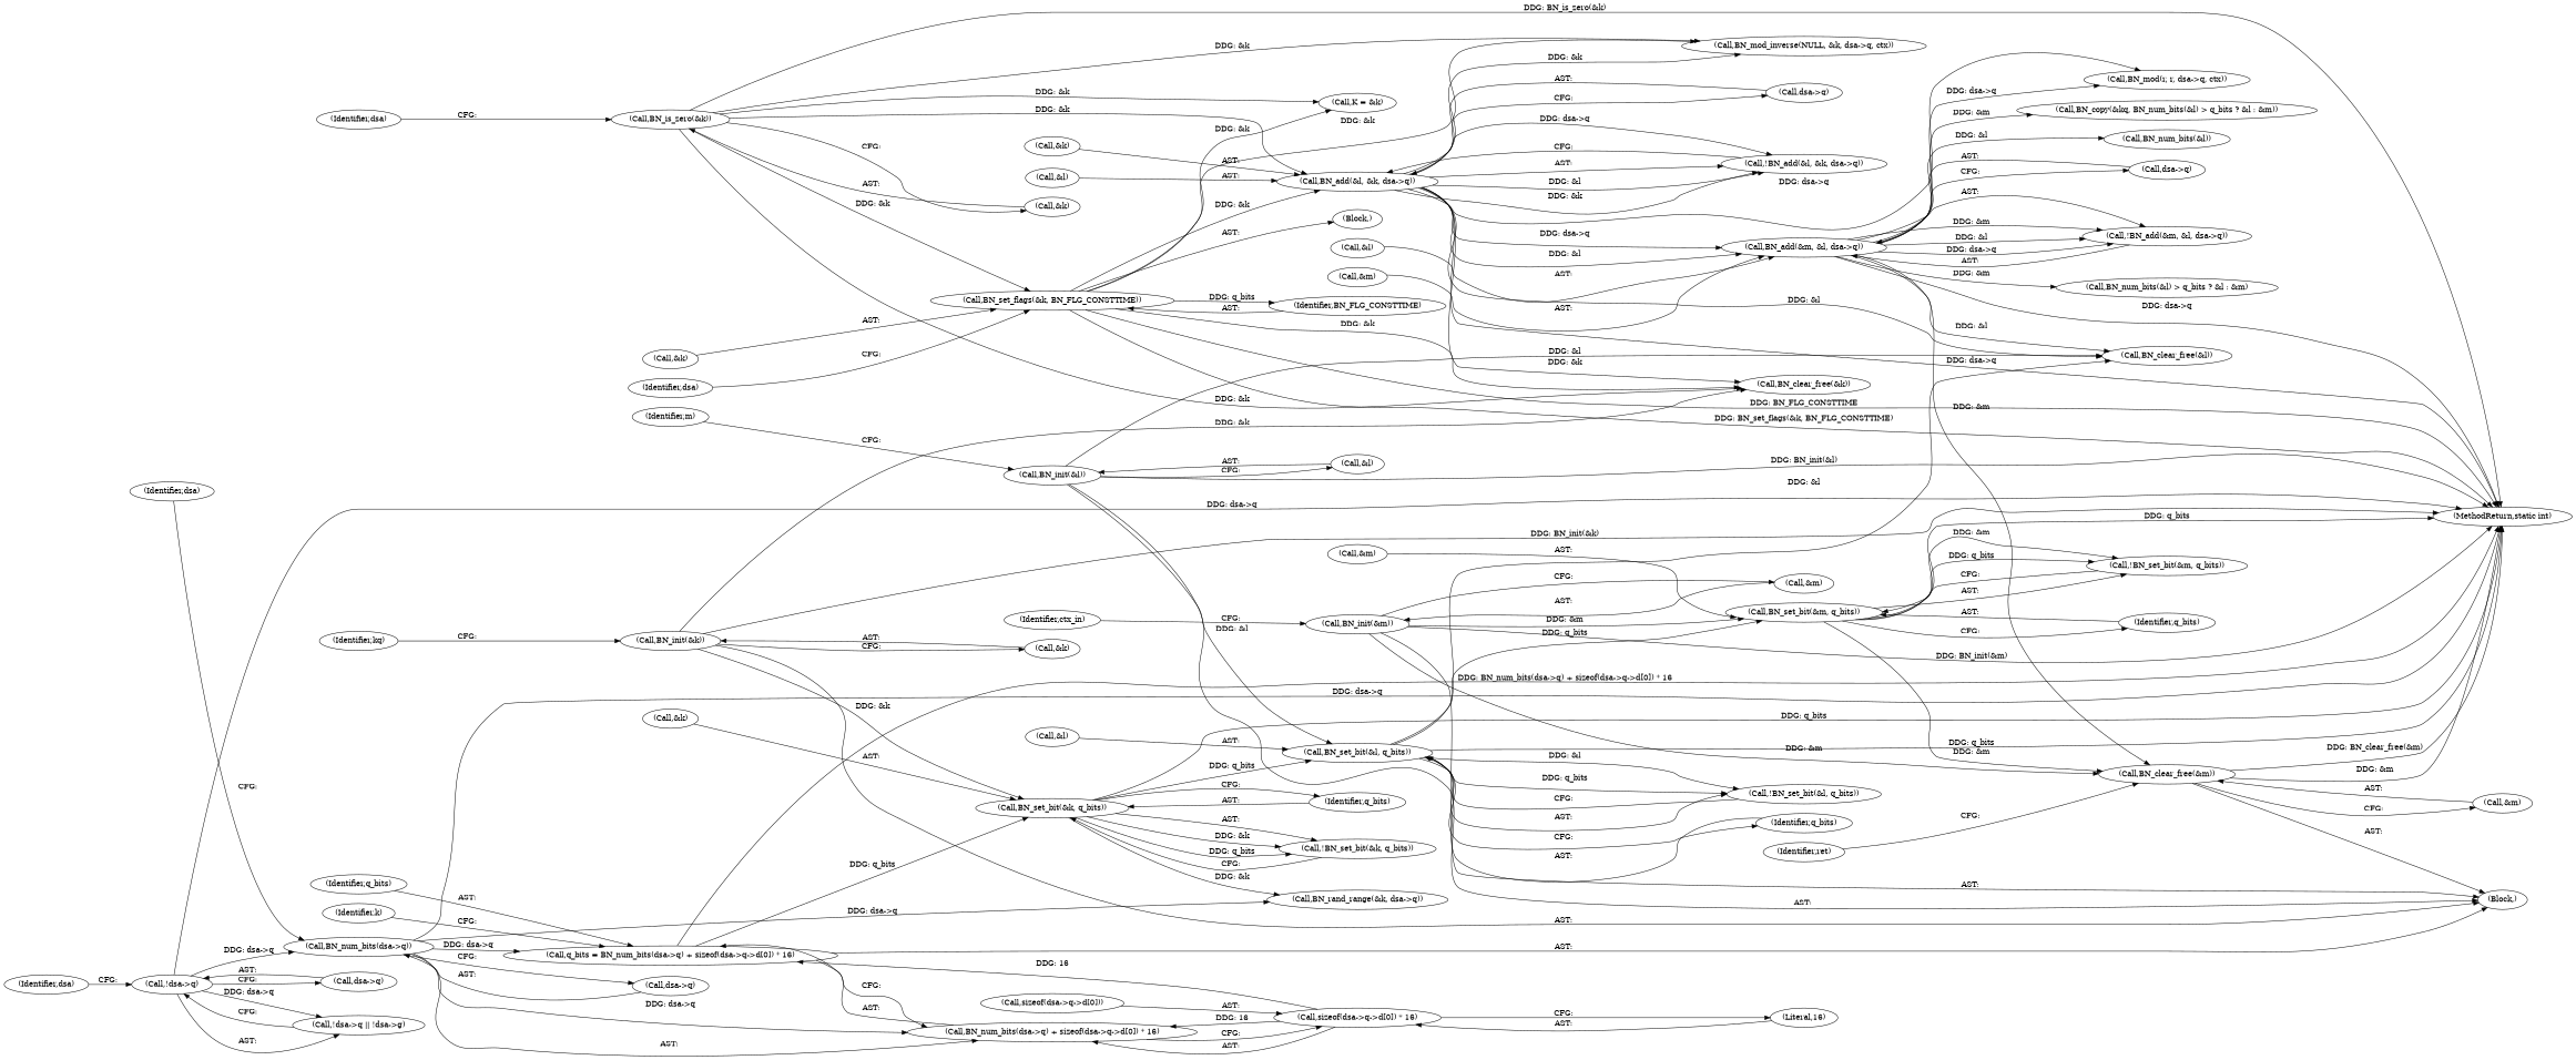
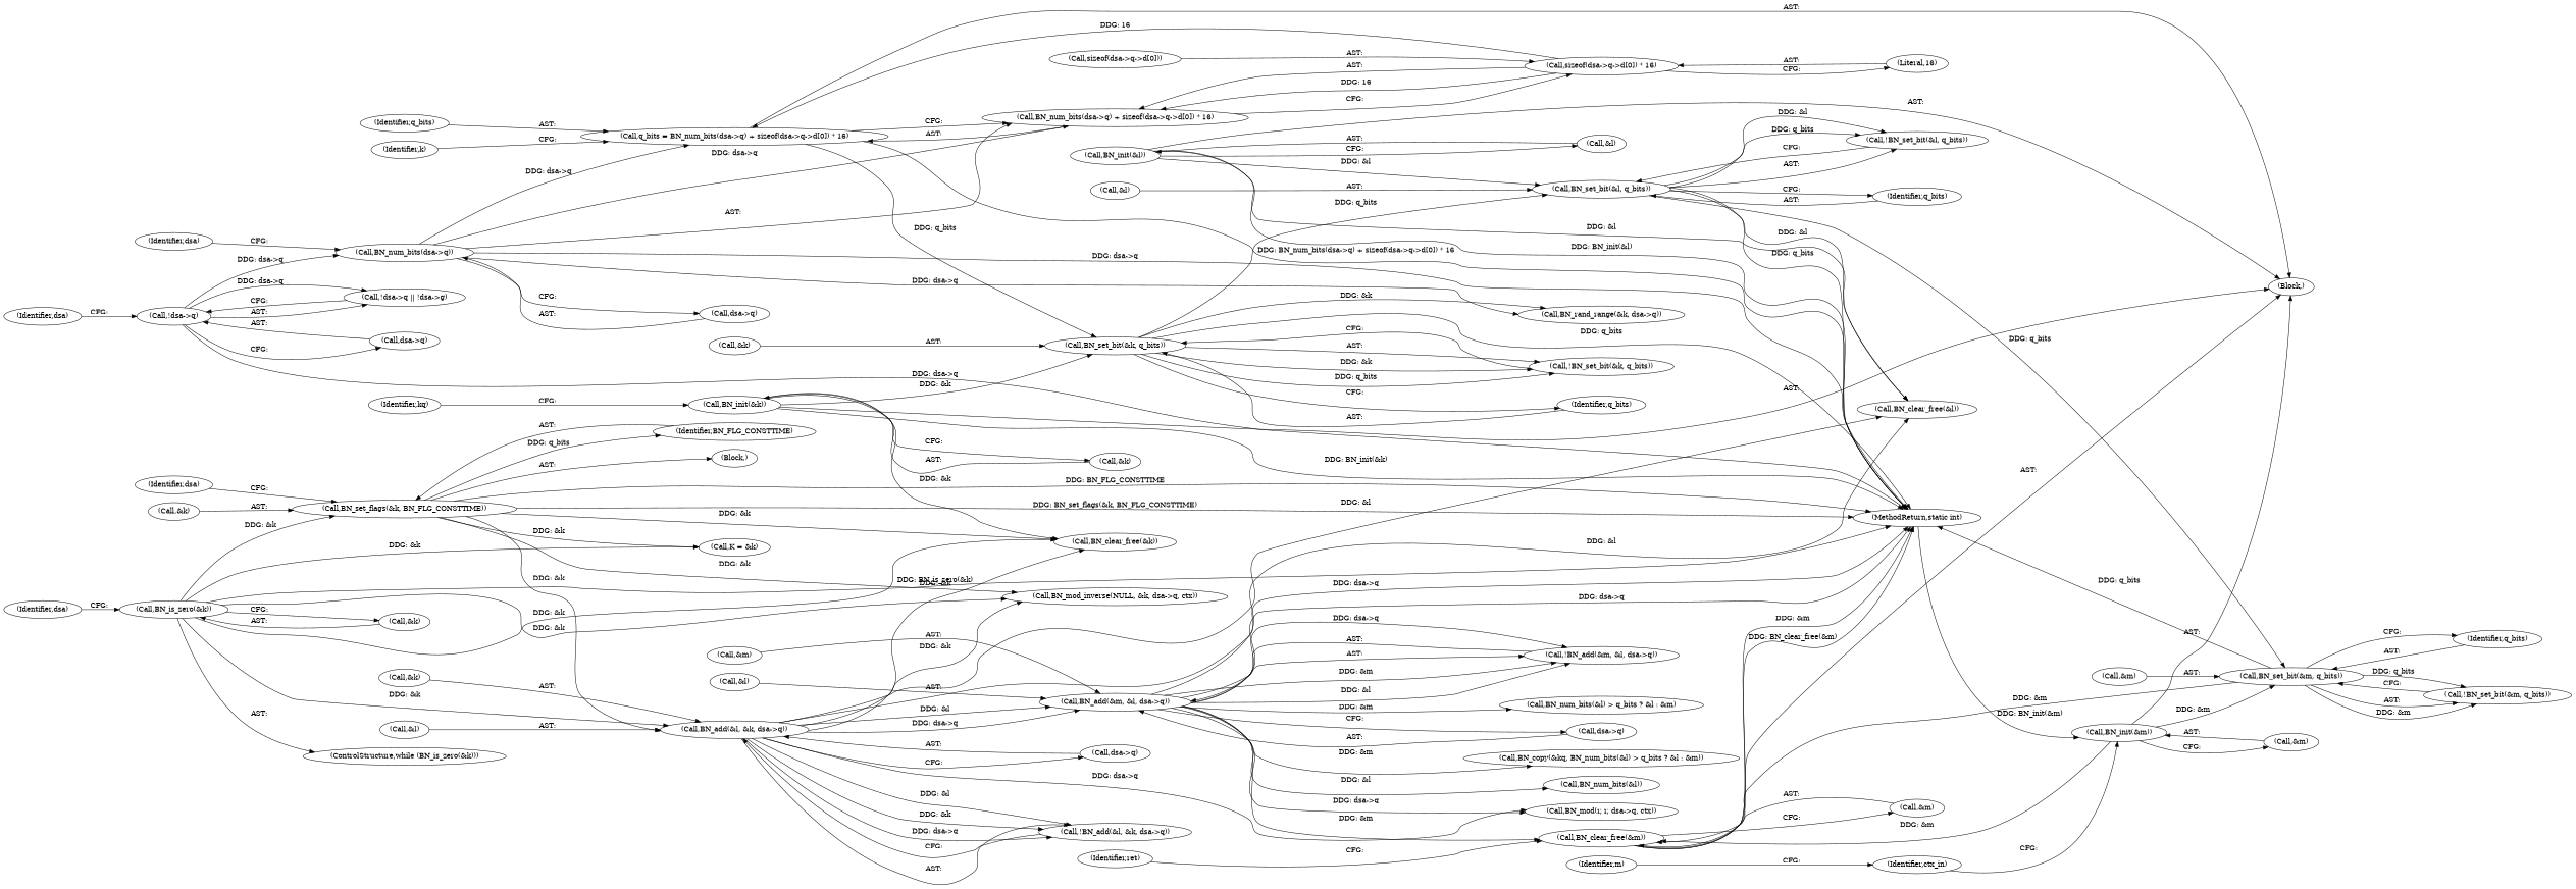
  digraph {
    fontname="DejaVu Serif"
    rankdir=LR
    node [fontname="DejaVu Serif"]
    edge [fontname="DejaVu Serif"]
    n1 [label="(Call,BN_clear_free(&m))"]
    n2 [label="(MethodReturn,static int)"]
    n3 [label="(Call,&m)"]
    n4 [label="(Block,)"]
    n5 [label="(Call,BN_add(&m, &l, dsa->q))"]
    n6 [label="(Call,BN_num_bits(&l))"]
    n7 [label="(Call,BN_mod(r, r, dsa->q, ctx))"]
    n8 [label="(Call,!BN_add(&m, &l, dsa->q))"]
    n9 [label="(Call,BN_clear_free(&l))"]
    n10 [label="(Call,BN_num_bits(&l) > q_bits ? &l : &m)"]
    n11 [label="(Call,dsa->q)"]
    n12 [label="(Call,BN_copy(&kq, BN_num_bits(&l) > q_bits ? &l : &m))"]
    n13 [label="(Call,BN_add(&l, &k, dsa->q))"]
    n14 [label="(Call,!BN_add(&l, &k, dsa->q))"]
    n15 [label="(Call,BN_mod_inverse(NULL, &k, dsa->q, ctx))"]
    n16 [label="(Call,BN_clear_free(&k))"]
    n17 [label="(Call,dsa->q)"]
    n18 [label="(Call,BN_is_zero(&k))"]
    n19 [label="(Call,BN_set_flags(&k, BN_FLG_CONSTTIME))"]
    n20 [label="(Call,K = &k)"]
+   n21 [label="(ControlStructure,while (BN_is_zero(&k)))"]
    n22 [label="(Call,&k)"]
    n23 [label="(Identifier,BN_FLG_CONSTTIME)"]
    n24 [label="(Block,)"]
    n25 [label="(Call,BN_set_bit(&m, q_bits))"]
    n26 [label="(Identifier,q_bits)"]
    n27 [label="(Call,!BN_set_bit(&m, q_bits))"]
    n28 [label="(Call,BN_init(&m))"]
    n29 [label="(Call,&m)"]
    n30 [label="(Call,BN_set_bit(&l, q_bits))"]
    n31 [label="(Call,!BN_set_bit(&l, q_bits))"]
    n32 [label="(Identifier,q_bits)"]
    n33 [label="(Call,BN_init(&l))"]
    n34 [label="(Call,&l)"]
    n35 [label="(Call,BN_set_bit(&k, q_bits))"]
    n36 [label="(Call,!BN_set_bit(&k, q_bits))"]
    n37 [label="(Identifier,q_bits)"]
    n38 [label="(Call,BN_rand_range(&k, dsa->q))"]
    n39 [label="(Call,BN_init(&k))"]
    n40 [label="(Call,&k)"]
    n41 [label="(Call,q_bits = BN_num_bits(dsa->q) + sizeof(dsa->q->d[0]) * 16)"]
    n42 [label="(Call,BN_num_bits(dsa->q) + sizeof(dsa->q->d[0]) * 16)"]
    n43 [label="(Call,sizeof(dsa->q->d[0]) * 16)"]
    n44 [label="(Call,BN_num_bits(dsa->q))"]
    n45 [label="(Call,dsa->q)"]
    n46 [label="(Call,!dsa->q)"]
    n47 [label="(Call,!dsa->q || !dsa->g)"]
    n48 [label="(Call,dsa->q)"]
    n49 [label="(Literal,16)"]
    n50 [label="(Identifier,q_bits)"]
    n51 [label="(Call,&l)"]
    n52 [label="(Identifier,m)"]
    n53 [label="(Identifier,k)"]
    n54 [label="(Call,&m)"]
    n55 [label="(Call,&k)"]
    n56 [label="(Identifier,dsa)"]
    n57 [label="(Call,&l)"]
    n58 [label="(Call,&l)"]
    n59 [label="(Call,&k)"]
    n60 [label="(Call,sizeof(dsa->q->d[0]))"]
    n61 [label="(Identifier,dsa)"]
    n62 [label="(Identifier,ctx_in)"]
    n63 [label="(Call,&m)"]
    n64 [label="(Identifier,dsa)"]
    n65 [label="(Identifier,ret)"]
    n66 [label="(Identifier,kq)"]
    n67 [label="(Identifier,dsa)"]
    n68 [label="(Call,&k)"]
    n1 -> n2 [label="DDG: BN_clear_free(&m)"]
    n1 -> n2 [label="DDG: &m"]
    n1 -> n3 [label="CFG: "]
    n1 -> n4 [label="AST: "]
    n3 -> n1 [label="AST: "]
    n5 -> n1 [label="DDG: &m"]
    n5 -> n2 [label="DDG: dsa->q"]
    n5 -> n6 [label="DDG: &l"]
    n5 -> n7 [label="DDG: dsa->q"]
    n5 -> n8 [label="AST: "]
    n5 -> n8 [label="DDG: &m"]
    n5 -> n8 [label="DDG: &l"]
    n5 -> n8 [label="DDG: dsa->q"]
    n5 -> n9 [label="DDG: &l"]
    n5 -> n10 [label="DDG: &m"]
    n5 -> n11 [label="CFG: "]
    n5 -> n12 [label="DDG: &m"]
    n8 -> n5 [label="AST: "]
    n11 -> n5 [label="AST: "]
    n13 -> n2 [label="DDG: dsa->q"]
    n13 -> n5 [label="DDG: &l"]
    n13 -> n5 [label="DDG: dsa->q"]
    n13 -> n7 [label="DDG: dsa->q"]
    n13 -> n9 [label="DDG: &l"]
    n13 -> n14 [label="AST: "]
    n13 -> n14 [label="DDG: &l"]
    n13 -> n14 [label="DDG: &k"]
    n13 -> n14 [label="DDG: dsa->q"]
    n13 -> n15 [label="DDG: &k"]
    n13 -> n16 [label="DDG: &k"]
    n13 -> n17 [label="CFG: "]
    n14 -> n13 [label="CFG: "]
    n17 -> n13 [label="AST: "]
    n18 -> n2 [label="DDG: BN_is_zero(&k)"]
    n18 -> n13 [label="DDG: &k"]
    n18 -> n15 [label="DDG: &k"]
    n18 -> n16 [label="DDG: &k"]
    n18 -> n19 [label="DDG: &k"]
    n18 -> n20 [label="DDG: &k"]
+   n18 -> n21 [label="AST: "]
    n18 -> n22 [label="CFG: "]
    n19 -> n2 [label="DDG: BN_FLG_CONSTTIME"]
    n19 -> n2 [label="DDG: BN_set_flags(&k, BN_FLG_CONSTTIME)"]
    n19 -> n13 [label="DDG: &k"]
    n19 -> n15 [label="DDG: &k"]
    n19 -> n16 [label="DDG: &k"]
    n19 -> n20 [label="DDG: &k"]
    n19 -> n23 [label="DDG: q_bits"]
    n19 -> n24 [label="AST: "]
    n22 -> n18 [label="AST: "]
    n23 -> n19 [label="AST: "]
    n25 -> n1 [label="DDG: &m"]
    n25 -> n2 [label="DDG: q_bits"]
    n25 -> n26 [label="CFG: "]
    n25 -> n27 [label="AST: "]
    n25 -> n27 [label="DDG: &m"]
    n25 -> n27 [label="DDG: q_bits"]
    n26 -> n25 [label="AST: "]
    n27 -> n25 [label="CFG: "]
    n28 -> n1 [label="DDG: &m"]
-   n28 -> n2 [label="DDG: BN_init(&m)"]
+   n2 -> n28 [label="DDG: BN_init(&m)"]
    n28 -> n4 [label="AST: "]
    n28 -> n25 [label="DDG: &m"]
    n28 -> n29 [label="CFG: "]
    n29 -> n28 [label="AST: "]
    n30 -> n2 [label="DDG: q_bits"]
    n30 -> n9 [label="DDG: &l"]
    n30 -> n25 [label="DDG: q_bits"]
    n30 -> n31 [label="AST: "]
    n30 -> n31 [label="DDG: &l"]
    n30 -> n31 [label="DDG: q_bits"]
    n30 -> n32 [label="CFG: "]
    n31 -> n30 [label="CFG: "]
    n32 -> n30 [label="AST: "]
    n33 -> n2 [label="DDG: BN_init(&l)"]
    n33 -> n4 [label="AST: "]
    n33 -> n9 [label="DDG: &l"]
    n33 -> n30 [label="DDG: &l"]
    n33 -> n34 [label="CFG: "]
    n34 -> n33 [label="AST: "]
    n35 -> n2 [label="DDG: q_bits"]
    n35 -> n30 [label="DDG: q_bits"]
    n35 -> n36 [label="AST: "]
    n35 -> n36 [label="DDG: &k"]
    n35 -> n36 [label="DDG: q_bits"]
    n35 -> n37 [label="CFG: "]
    n35 -> n38 [label="DDG: &k"]
    n36 -> n35 [label="CFG: "]
    n37 -> n35 [label="AST: "]
    n39 -> n2 [label="DDG: BN_init(&k)"]
    n39 -> n4 [label="AST: "]
    n39 -> n16 [label="DDG: &k"]
    n39 -> n35 [label="DDG: &k"]
    n39 -> n40 [label="CFG: "]
    n40 -> n39 [label="AST: "]
    n41 -> n2 [label="DDG: BN_num_bits(dsa->q) + sizeof(dsa->q->d[0]) * 16"]
    n41 -> n4 [label="AST: "]
    n41 -> n35 [label="DDG: q_bits"]
    n41 -> n42 [label="CFG: "]
    n42 -> n41 [label="AST: "]
    n42 -> n43 [label="CFG: "]
    n43 -> n41 [label="DDG: 16"]
    n43 -> n42 [label="AST: "]
    n43 -> n42 [label="DDG: 16"]
    n43 -> n49 [label="CFG: "]
    n44 -> n2 [label="DDG: dsa->q"]
    n44 -> n38 [label="DDG: dsa->q"]
    n44 -> n41 [label="DDG: dsa->q"]
    n44 -> n42 [label="AST: "]
    n44 -> n42 [label="DDG: dsa->q"]
    n44 -> n45 [label="CFG: "]
    n45 -> n44 [label="AST: "]
    n46 -> n2 [label="DDG: dsa->q"]
    n46 -> n44 [label="DDG: dsa->q"]
    n46 -> n47 [label="AST: "]
    n46 -> n47 [label="DDG: dsa->q"]
    n46 -> n48 [label="CFG: "]
    n47 -> n46 [label="CFG: "]
    n48 -> n46 [label="AST: "]
    n49 -> n43 [label="AST: "]
    n50 -> n41 [label="AST: "]
    n51 -> n5 [label="AST: "]
-   n52 -> n33 [label="CFG: "]
+   n52 -> n62 [label="CFG: "]
    n53 -> n41 [label="CFG: "]
    n54 -> n25 [label="AST: "]
    n55 -> n19 [label="AST: "]
    n56 -> n18 [label="CFG: "]
    n57 -> n30 [label="AST: "]
    n58 -> n13 [label="AST: "]
    n59 -> n35 [label="AST: "]
    n60 -> n43 [label="AST: "]
    n61 -> n46 [label="CFG: "]
    n62 -> n28 [label="CFG: "]
    n63 -> n5 [label="AST: "]
    n64 -> n19 [label="CFG: "]
    n65 -> n1 [label="CFG: "]
    n66 -> n39 [label="CFG: "]
    n67 -> n44 [label="CFG: "]
    n68 -> n13 [label="AST: "]
  }
